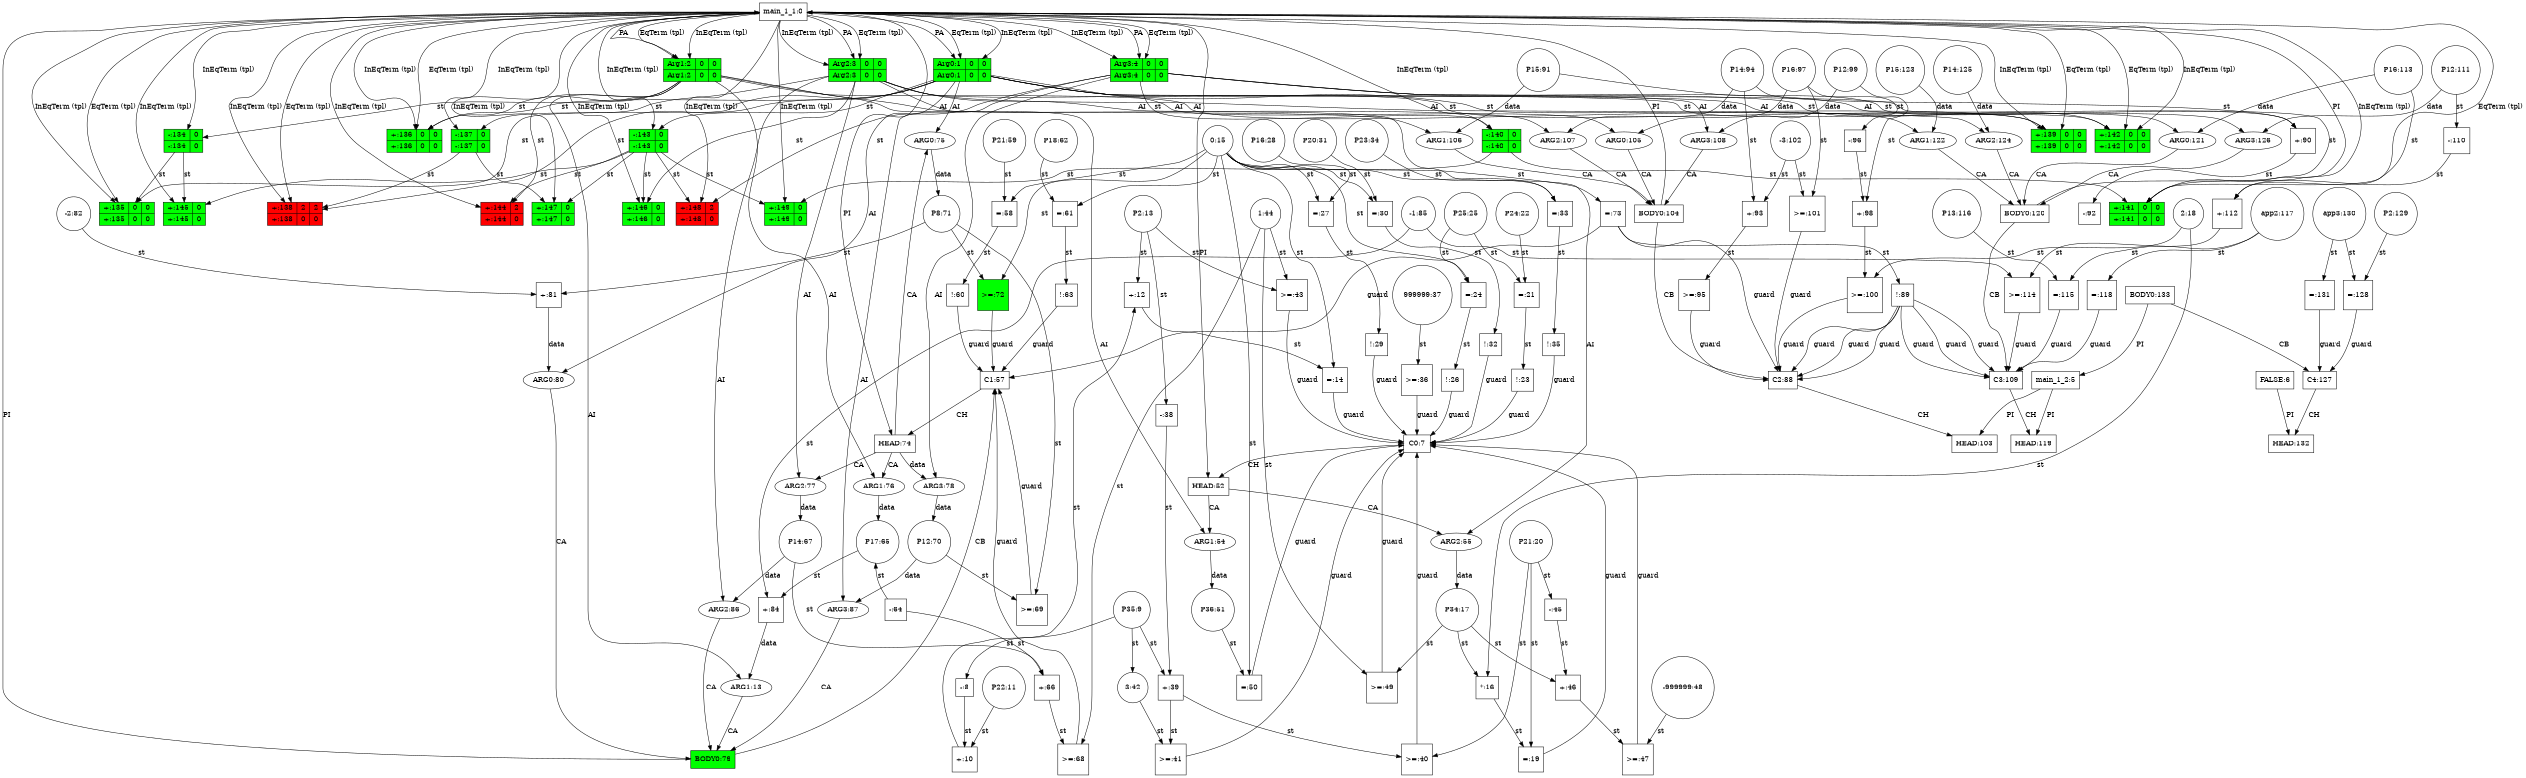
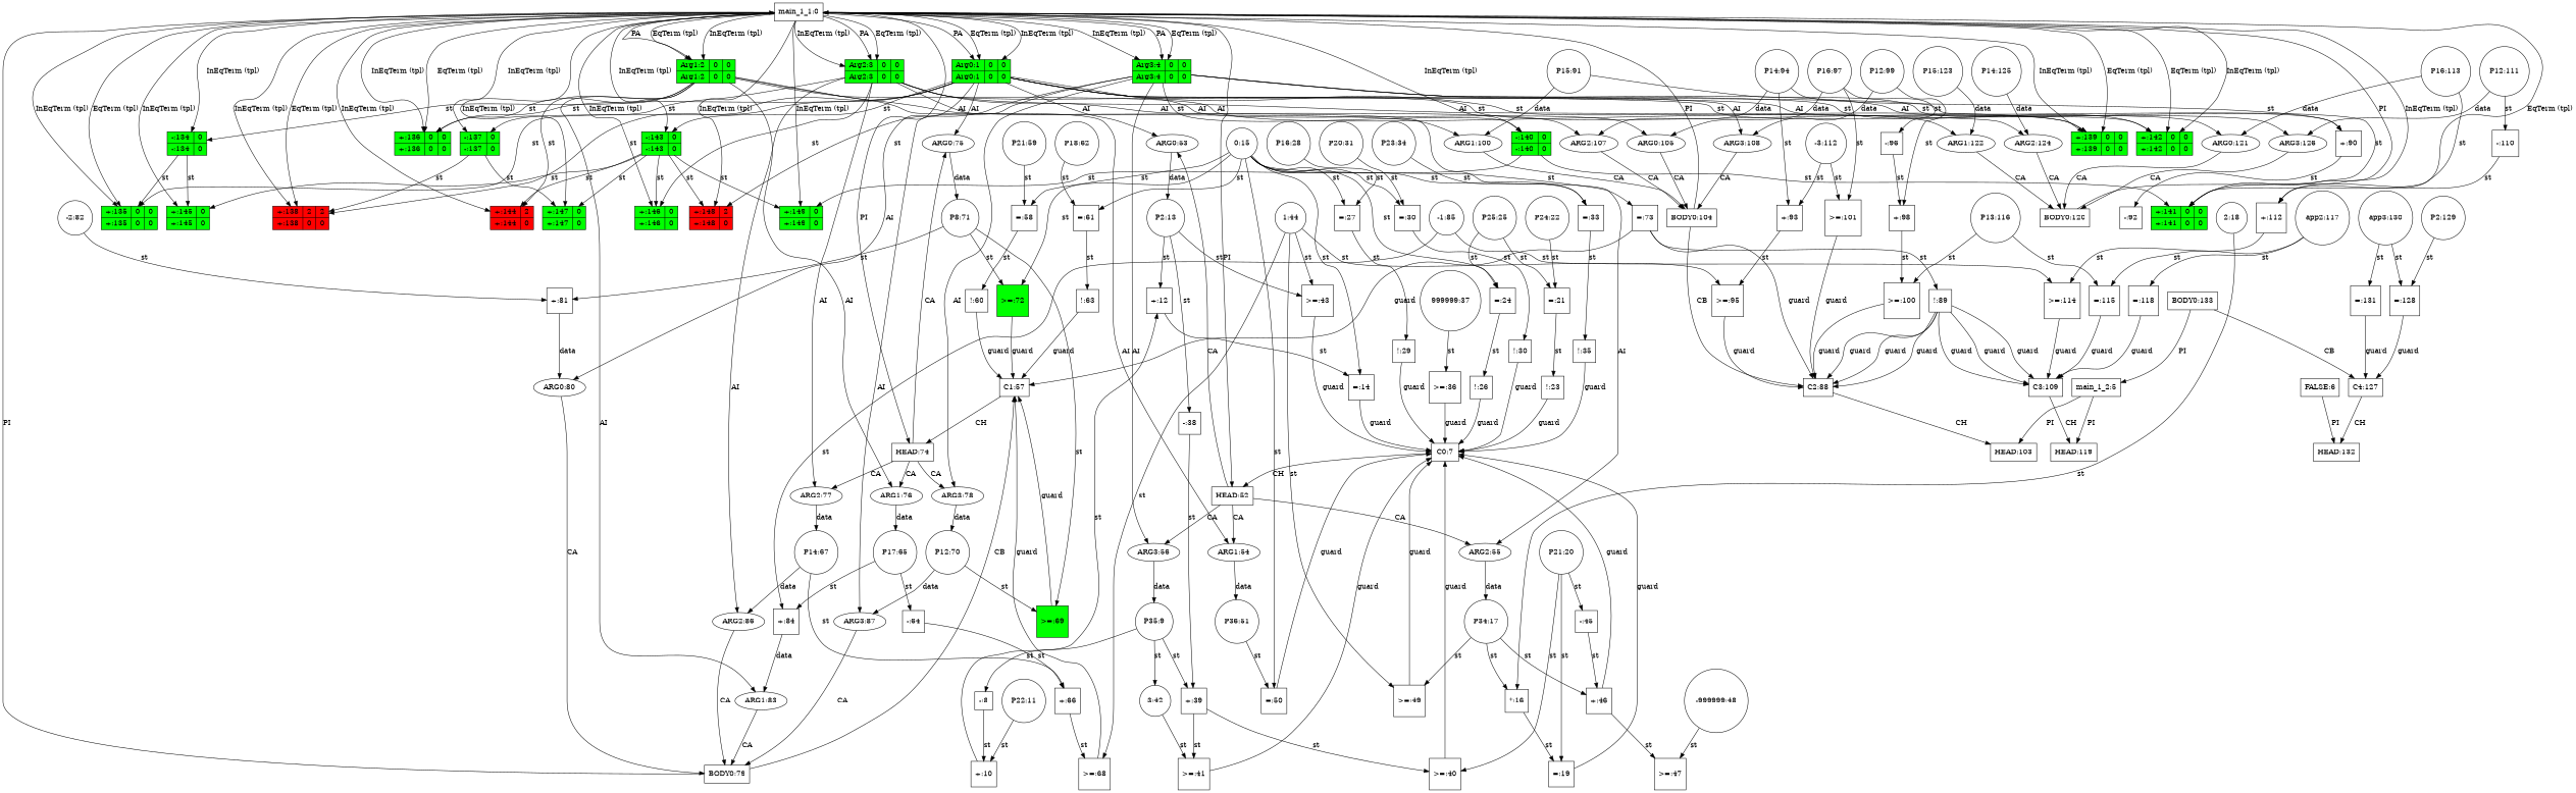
  digraph {
    node [color=black fillcolor=white shape=square style=filled]
    n1 [label="main_1_1:0" nodeName=predicate_0 shape=box]
    n2 [fillcolor=green label="{{Arg0:1|0|0}|{Arg0:1|0|0}}" shape=record]
    n3 [fillcolor=green label="{{Arg1:2|0|0}|{Arg1:2|0|0}}" shape=record]
    n4 [fillcolor=green label="{{Arg2:3|0|0}|{Arg2:3|0|0}}" shape=record]
    n5 [fillcolor=green label="{{Arg3:4|0|0}|{Arg3:4|0|0}}" shape=record]
    n6 [label="HEAD:52" nodeName=clauseHead_0 shape=box]
    n7 [label="HEAD:74" nodeName=clauseHead_1 shape=box]
    n8 [fillcolor=green label="{{-:134|0}|{-:134|0}}" shape=record]
    n9 [fillcolor=green label="{{+:135|0|0}|{+:135|0|0}}" shape=record]
    n10 [fillcolor=green label="{{+:136|0|0}|{+:136|0|0}}" shape=record]
    n11 [fillcolor=green label="{{-:137|0}|{-:137|0}}" shape=record]
    n12 [fillcolor=red label="{{+:138|2|2}|{+:138|0|0}}" shape=record]
    n13 [fillcolor=green label="{{+:139|0|0}|{+:139|0|0}}" shape=record]
    n14 [fillcolor=green label="{{-:140|0}|{-:140|0}}" shape=record]
    n15 [fillcolor=green label="{{+:141|0|0}|{+:141|0|0}}" shape=record]
    n16 [fillcolor=green label="{{+:142|0|0}|{+:142|0|0}}" shape=record]
    n17 [fillcolor=green label="{{-:143|0}|{-:143|0}}" shape=record]
    n18 [fillcolor=red label="{{+:144|2}|{+:144|0}}" shape=record]
    n19 [fillcolor=green label="{{+:145|0}|{+:145|0}}" shape=record]
    n20 [fillcolor=green label="{{+:146|0}|{+:146|0}}" shape=record]
    n21 [fillcolor=green label="{{+:147|0}|{+:147|0}}" shape=record]
    n22 [fillcolor=red label="{{+:148|2}|{+:148|0}}" shape=record]
    n23 [fillcolor=green label="{{+:149|0}|{+:149|0}}" shape=record]
+   n24 [label="ARG0:53" nodeName=clauseArgument_0 shape=ellipse]
    n25 [label="ARG0:75" nodeName=clauseArgument_4 shape=ellipse]
    n26 [label="ARG0:80" nodeName=clauseArgument_8 shape=ellipse]
    n27 [label="ARG0:105" nodeName=clauseArgument_12 shape=ellipse]
    n28 [label="ARG0:121" nodeName=clauseArgument_16 shape=ellipse]
    n29 [label="ARG1:54" nodeName=clauseArgument_1 shape=ellipse]
    n30 [label="ARG1:76" nodeName=clauseArgument_5 shape=ellipse]
-   n31 [label="ARG1:13" nodeName=clauseArgument_9 shape=ellipse]
-   n32 [label="ARG1:106" nodeName=clauseArgument_13 shape=ellipse]
+   n31 [label="ARG1:83" nodeName=clauseArgument_9 shape=ellipse]
+   n32 [label="ARG1:100" nodeName=clauseArgument_13 shape=ellipse]
    n33 [label="ARG1:122" nodeName=clauseArgument_17 shape=ellipse]
    n34 [label="ARG2:55" nodeName=clauseArgument_2 shape=ellipse]
    n35 [label="ARG2:77" nodeName=clauseArgument_6 shape=ellipse]
    n36 [label="ARG2:86" nodeName=clauseArgument_10 shape=ellipse]
    n37 [label="ARG2:107" nodeName=clauseArgument_14 shape=ellipse]
    n38 [label="ARG2:124" nodeName=clauseArgument_18 shape=ellipse]
+   n39 [label="ARG3:56" nodeName=clauseArgument_3 shape=ellipse]
    n40 [label="ARG3:78" nodeName=clauseArgument_7 shape=ellipse]
    n41 [label="ARG3:87" nodeName=clauseArgument_11 shape=ellipse]
    n42 [label="ARG3:108" nodeName=clauseArgument_15 shape=ellipse]
    n43 [label="ARG3:126" nodeName=clauseArgument_19 shape=ellipse]
    n44 [label="P2:13" nodeName=P2_13 shape=circle]
    n45 [label="P8:71" nodeName=P8_71 shape=circle]
-   n46 [fillcolor=green label="BODY0:79" nodeName=clauseBody_0 shape=box]
+   n46 [label="BODY0:79" nodeName=clauseBody_0 shape=box]
    n47 [label="BODY0:104" nodeName=clauseBody_1 shape=box]
    n48 [label="BODY0:120" nodeName=clauseBody_2 shape=box]
    n49 [label="P36:51" nodeName=P36_51 shape=circle]
    n50 [label="P17:65" nodeName=P17_65 shape=circle]
    n51 [label="P34:17" nodeName=P34_17 shape=circle]
    n52 [label="P14:67" nodeName=P14_67 shape=circle]
    n53 [label="P35:9" nodeName=P35_9 shape=circle]
    n54 [label="P12:70" nodeName=P12_70 shape=circle]
    n55 [label="-:8" nodeName="-_8"]
    n56 [label="+:39" nodeName="+_39"]
    n57 [label="3:42" nodeName="3_42" shape=circle]
    n58 [label="+:10" nodeName="+_10"]
    n59 [label=">=:36" nodeName=">=_36"]
    n60 [label="C0:7" nodeName=clause_0 shape=box]
    n61 [label=">=:40" nodeName=">=_40"]
    n62 [label=">=:41" nodeName=">=_41"]
    n63 [label="+:12" nodeName="+_12"]
    n64 [label="P22:11" nodeName=P22_11 shape=circle]
    n65 [label="=:14" nodeName="=_14"]
    n66 [label="-:38" nodeName="-_38"]
    n67 [label=">=:43" nodeName=">=_43"]
    n68 [label="0:15" nodeName="0_15" shape=circle]
    n69 [label="=:24" nodeName="=_24"]
    n70 [label="=:27" nodeName="=_27"]
    n71 [label="=:30" nodeName="=_30"]
    n72 [label="=:33" nodeName="=_33"]
    n73 [label="=:50" nodeName="=_50"]
    n74 [label="=:58" nodeName="=_58"]
    n75 [label="=:61" nodeName="=_61"]
    n76 [fillcolor=green label=">=:72" nodeName=">=_72"]
    n77 [label="=:73" nodeName="=_73"]
    n78 [label="=:21" nodeName="=_21"]
    n79 [label="!:23" nodeName="!_23"]
    n80 [label="!:26" nodeName="!_26"]
    n81 [label="!:29" nodeName="!_29"]
-   n82 [label="!:32" nodeName="!_32"]
+   n82 [label="!:30" nodeName="!_32"]
    n83 [label="!:35" nodeName="!_35"]
    n84 [label="!:60" nodeName="!_60"]
    n85 [label="!:63" nodeName="!_63"]
    n86 [label="C1:57" nodeName=clause_1 shape=box]
    n87 [label="!:89" nodeName="!_89"]
    n88 [label="C2:88" nodeName=clause_2 shape=box]
    n89 [label="*:16" nodeName="*_16"]
    n90 [label="+:46" nodeName="+_46"]
    n91 [label=">=:49" nodeName=">=_49"]
    n92 [label="=:19" nodeName="=_19"]
    n93 [label=">=:47" nodeName=">=_47"]
    n94 [label="2:18" nodeName="2_18" shape=circle]
    n95 [label=">=:100" nodeName=">=_100"]
    n96 [label="P21:20" nodeName=P21_20 shape=circle]
    n97 [label="-:45" nodeName="-_45"]
    n98 [label="P24:22" nodeName=P24_22 shape=circle]
    n99 [label="P25:25" nodeName=P25_25 shape=circle]
    n100 [label="P16:28" nodeName=P16_28 shape=circle]
    n101 [label="P20:31" nodeName=P20_31 shape=circle]
    n102 [label="P23:34" nodeName=P23_34 shape=circle]
    n103 [label="999999:37" nodeName="999999_37" shape=circle]
    n104 [label="1:44" nodeName="1_44" shape=circle]
    n105 [label=">=:68" nodeName=">=_68"]
    n106 [label=">=:95" nodeName=">=_95"]
    n107 [label="+:90" nodeName="+_90"]
    n108 [label="-:92" nodeName="-_92"]
    n109 [label="-999999:48" nodeName="-999999_48" shape=circle]
    n110 [label="P21:59" nodeName=P21_59 shape=circle]
    n111 [label="P18:62" nodeName=P18_62 shape=circle]
    n112 [label="-:64" nodeName="-_64"]
    n113 [label="+:84" nodeName="+_84"]
    n114 [label="+:66" nodeName="+_66"]
-   n115 [label=">=:69" nodeName=">=_69"]
+   n115 [fillcolor=green label=">=:69" nodeName=">=_69"]
    n116 [label="+:81" nodeName="+_81"]
    n117 [label="C3:109" nodeName=clause_3 shape=box]
    n118 [label="HEAD:103" nodeName=clauseHead_2 shape=box]
    n119 [label="-2:82" nodeName="-2_82" shape=circle]
    n120 [label="-1:85" nodeName="-1_85" shape=circle]
    n121 [label=">=:114" nodeName=">=_114"]
    n122 [label="HEAD:119" nodeName=clauseHead_3 shape=box]
    n123 [label="P15:91" nodeName=P15_91 shape=circle]
    n124 [label="+:93" nodeName="+_93"]
    n125 [label="P14:94" nodeName=P14_94 shape=circle]
    n126 [label="P16:97" nodeName=P16_97 shape=circle]
    n127 [label="-:96" nodeName="-_96"]
    n128 [label=">=:101" nodeName=">=_101"]
    n129 [label="+:98" nodeName="+_98"]
    n130 [label="P12:99" nodeName=P12_99 shape=circle]
-   n131 [label="-3:102" nodeName="-3_102" shape=circle]
+   n131 [label="-3:112" nodeName="-3_102" shape=circle]
    n132 [label="main_1_2:5" nodeName=predicate_1 shape=box]
    n133 [label="P12:111" nodeName=P12_111 shape=circle]
    n134 [label="-:110" nodeName="-_110"]
    n135 [label="+:112" nodeName="+_112"]
    n136 [label="P16:113" nodeName=P16_113 shape=circle]
    n137 [label="P13:116" nodeName=P13_116 shape=circle]
    n138 [label="=:115" nodeName="=_115"]
    n139 [label="app2:117" nodeName=app2_117 shape=circle]
    n140 [label="=:118" nodeName="=_118"]
    n141 [label="P15:123" nodeName=P15_123 shape=circle]
    n142 [label="P14:125" nodeName=P14_125 shape=circle]
    n143 [label="P2:129" nodeName=P2_129 shape=circle]
    n144 [label="=:128" nodeName="=_128"]
    n145 [label="C4:127" nodeName=clause_4 shape=box]
    n146 [label="HEAD:132" nodeName=clauseHead_4 shape=box]
    n147 [label="app3:130" nodeName=app3_130 shape=circle]
    n148 [label="=:131" nodeName="=_131"]
    n149 [label="FALSE:6" nodeName=FALSE shape=box]
    n150 [label="BODY0:133" nodeName=clauseBody_3 shape=box]
    n1 -> n2 [label=PA]
    n1 -> n2 [label="EqTerm (tpl)"]
    n1 -> n2 [label="InEqTerm (tpl)"]
    n1 -> n3 [label=PA]
    n1 -> n3 [label="EqTerm (tpl)"]
    n1 -> n3 [label="InEqTerm (tpl)"]
    n1 -> n4 [label=PA]
    n1 -> n4 [label="EqTerm (tpl)"]
    n1 -> n4 [label="InEqTerm (tpl)"]
    n1 -> n5 [label=PA]
    n1 -> n5 [label="EqTerm (tpl)"]
    n1 -> n5 [label="InEqTerm (tpl)"]
    n1 -> n6 [label=PI]
    n1 -> n7 [label=PI]
    n1 -> n8 [label="InEqTerm (tpl)"]
    n1 -> n9 [label="EqTerm (tpl)"]
    n1 -> n9 [label="InEqTerm (tpl)"]
    n1 -> n10 [label="EqTerm (tpl)"]
    n1 -> n10 [label="InEqTerm (tpl)"]
    n1 -> n11 [label="InEqTerm (tpl)"]
    n1 -> n12 [label="EqTerm (tpl)"]
    n1 -> n12 [label="InEqTerm (tpl)"]
    n1 -> n13 [label="EqTerm (tpl)"]
    n1 -> n13 [label="InEqTerm (tpl)"]
    n1 -> n14 [label="InEqTerm (tpl)"]
    n1 -> n15 [label="EqTerm (tpl)"]
    n1 -> n15 [label="InEqTerm (tpl)"]
    n1 -> n16 [label="EqTerm (tpl)"]
    n1 -> n16 [label="InEqTerm (tpl)"]
    n1 -> n17 [label="InEqTerm (tpl)"]
    n1 -> n18 [label="InEqTerm (tpl)"]
    n1 -> n19 [label="InEqTerm (tpl)"]
    n1 -> n20 [label="InEqTerm (tpl)"]
    n1 -> n21 [label="InEqTerm (tpl)"]
    n1 -> n22 [label="InEqTerm (tpl)"]
    n1 -> n23 [label="InEqTerm (tpl)"]
    n2 -> n9 [label=st]
    n2 -> n10 [label=st]
    n2 -> n12 [label=st]
    n2 -> n13 [label=st]
    n2 -> n15 [label=st]
    n2 -> n16 [label=st]
    n2 -> n17 [label=st]
+   n2 -> n24 [label=AI]
    n2 -> n25 [label=AI]
    n2 -> n26 [label=AI]
    n2 -> n27 [label=AI]
    n2 -> n28 [label=AI]
    n3 -> n8 [label=st]
    n3 -> n10 [label=st]
    n3 -> n18 [label=st]
    n3 -> n29 [label=AI]
    n3 -> n30 [label=AI]
    n3 -> n31 [label=AI]
    n3 -> n32 [label=AI]
    n3 -> n33 [label=AI]
    n4 -> n11 [label=st]
    n4 -> n13 [label=st]
    n4 -> n20 [label=st]
    n4 -> n34 [label=AI]
    n4 -> n35 [label=AI]
    n4 -> n36 [label=AI]
    n4 -> n37 [label=AI]
    n4 -> n38 [label=AI]
    n5 -> n14 [label=st]
    n5 -> n16 [label=st]
    n5 -> n22 [label=st]
+   n5 -> n39 [label=AI]
    n5 -> n40 [label=AI]
    n5 -> n41 [label=AI]
    n5 -> n42 [label=AI]
    n5 -> n43 [label=AI]
+   n6 -> n24 [label=CA]
    n6 -> n29 [label=CA]
    n6 -> n34 [label=CA]
+   n6 -> n39 [label=CA]
    n7 -> n25 [label=CA]
    n7 -> n30 [label=CA]
    n7 -> n35 [label=CA]
-   n7 -> n40 [label=data]
+   n7 -> n40 [label=CA]
    n8 -> n9 [label=st]
    n8 -> n19 [label=st]
    n11 -> n12 [label=st]
    n11 -> n21 [label=st]
    n14 -> n15 [label=st]
    n14 -> n23 [label=st]
    n17 -> n18 [label=st]
    n17 -> n19 [label=st]
    n17 -> n20 [label=st]
    n17 -> n21 [label=st]
    n17 -> n22 [label=st]
    n17 -> n23 [label=st]
+   n24 -> n44 [label=data]
    n25 -> n45 [label=data]
    n26 -> n46 [label=CA]
    n27 -> n47 [label=CA]
    n28 -> n48 [label=CA]
    n29 -> n49 [label=data]
    n30 -> n50 [label=data]
    n31 -> n46 [label=CA]
    n32 -> n47 [label=CA]
    n33 -> n48 [label=CA]
    n34 -> n51 [label=data]
    n35 -> n52 [label=data]
    n36 -> n46 [label=CA]
    n37 -> n47 [label=CA]
    n38 -> n48 [label=CA]
+   n39 -> n53 [label=data]
    n40 -> n54 [label=data]
    n41 -> n46 [label=CA]
    n42 -> n47 [label=CA]
    n43 -> n48 [label=CA]
    n44 -> n63 [label=st]
    n44 -> n66 [label=st]
    n44 -> n67 [label=st]
    n45 -> n76 [label=st]
    n45 -> n115 [label=st]
    n45 -> n116 [label=st]
    n46 -> n1 [label=PI]
    n46 -> n86 [label=CB]
    n47 -> n1 [label=PI]
    n47 -> n88 [label=CB]
    n48 -> n1 [label=PI]
-   n48 -> n117 [label=CB]
    n49 -> n73 [label=st]
-   n112 -> n50 [label=st]
+   n50 -> n112 [label=st]
    n50 -> n113 [label=st]
    n51 -> n89 [label=st]
    n51 -> n90 [label=st]
    n51 -> n91 [label=st]
    n52 -> n36 [label=data]
    n52 -> n114 [label=st]
    n53 -> n55 [label=st]
    n53 -> n56 [label=st]
    n53 -> n57 [label=st]
    n54 -> n41 [label=data]
    n54 -> n115 [label=st]
    n55 -> n58 [label=st]
    n56 -> n61 [label=st]
    n56 -> n62 [label=st]
    n57 -> n62 [label=st]
    n58 -> n63 [label=st]
    n59 -> n60 [label=guard]
    n60 -> n6 [label=CH]
    n61 -> n60 [label=guard]
    n62 -> n60 [label=guard]
    n63 -> n65 [label=st]
    n64 -> n58 [label=st]
    n65 -> n60 [label=guard]
    n66 -> n56 [label=st]
    n67 -> n60 [label=guard]
    n68 -> n65 [label=st]
    n68 -> n69 [label=st]
    n68 -> n70 [label=st]
    n68 -> n71 [label=st]
    n68 -> n72 [label=st]
    n68 -> n73 [label=st]
    n68 -> n74 [label=st]
    n68 -> n75 [label=st]
    n68 -> n76 [label=st]
    n68 -> n77 [label=st]
    n69 -> n80 [label=st]
    n70 -> n81 [label=st]
    n71 -> n82 [label=st]
    n72 -> n83 [label=st]
    n73 -> n60 [label=guard]
    n74 -> n84 [label=st]
    n75 -> n85 [label=st]
    n76 -> n86 [label=guard]
    n77 -> n86 [label=guard]
    n77 -> n87 [label=st]
    n77 -> n88 [label=guard]
    n78 -> n79 [label=st]
    n79 -> n60 [label=guard]
    n80 -> n60 [label=guard]
    n81 -> n60 [label=guard]
    n82 -> n60 [label=guard]
    n83 -> n60 [label=guard]
    n84 -> n86 [label=guard]
    n85 -> n86 [label=guard]
    n86 -> n7 [label=CH]
    n87 -> n88 [label=guard]
    n87 -> n88 [label=guard]
    n87 -> n88 [label=guard]
    n87 -> n117 [label=guard]
    n87 -> n117 [label=guard]
    n87 -> n117 [label=guard]
    n88 -> n118 [label=CH]
    n89 -> n92 [label=st]
    n90 -> n93 [label=st]
    n91 -> n60 [label=guard]
    n92 -> n60 [label=guard]
-   n93 -> n60 [label=guard]
+   n90 -> n60 [label=guard]
    n94 -> n89 [label=st]
-   n94 -> n95 [label=st]
+   n137 -> n95 [label=st]
    n95 -> n88 [label=guard]
    n96 -> n61 [label=st]
    n96 -> n92 [label=st]
    n96 -> n97 [label=st]
    n97 -> n90 [label=st]
    n98 -> n78 [label=st]
    n99 -> n69 [label=st]
    n99 -> n78 [label=st]
    n100 -> n70 [label=st]
    n101 -> n71 [label=st]
    n102 -> n72 [label=st]
    n103 -> n59 [label=st]
    n104 -> n67 [label=st]
    n104 -> n91 [label=st]
    n104 -> n105 [label=st]
+   n104 -> n106 [label=st]
    n105 -> n86 [label=guard]
    n106 -> n88 [label=guard]
    n107 -> n108 [label=st]
    n109 -> n93 [label=st]
    n110 -> n74 [label=st]
    n111 -> n75 [label=st]
    n112 -> n114 [label=st]
    n113 -> n31 [label=data]
    n114 -> n105 [label=st]
    n115 -> n86 [label=guard]
    n116 -> n26 [label=data]
    n117 -> n122 [label=CH]
    n119 -> n116 [label=st]
    n120 -> n113 [label=st]
    n120 -> n121 [label=st]
    n121 -> n117 [label=guard]
    n123 -> n32 [label=data]
    n123 -> n107 [label=st]
    n124 -> n106 [label=st]
    n125 -> n37 [label=data]
    n125 -> n107 [label=st]
    n125 -> n124 [label=st]
    n126 -> n27 [label=data]
    n126 -> n127 [label=st]
    n126 -> n128 [label=st]
    n127 -> n129 [label=st]
    n128 -> n88 [label=guard]
    n129 -> n95 [label=st]
    n130 -> n42 [label=data]
    n130 -> n129 [label=st]
    n131 -> n124 [label=st]
    n131 -> n128 [label=st]
    n132 -> n118 [label=PI]
    n132 -> n122 [label=PI]
    n133 -> n43 [label=data]
    n133 -> n134 [label=st]
    n134 -> n135 [label=st]
    n135 -> n121 [label=st]
    n136 -> n28 [label=data]
    n136 -> n135 [label=st]
    n137 -> n138 [label=st]
    n138 -> n117 [label=guard]
    n139 -> n138 [label=st]
    n139 -> n140 [label=st]
    n140 -> n117 [label=guard]
    n141 -> n33 [label=data]
    n142 -> n38 [label=data]
    n143 -> n144 [label=st]
    n144 -> n145 [label=guard]
    n145 -> n146 [label=CH]
    n147 -> n144 [label=st]
    n147 -> n148 [label=st]
    n148 -> n145 [label=guard]
    n149 -> n146 [label=PI]
    n150 -> n132 [label=PI]
    n150 -> n145 [label=CB]
  }
